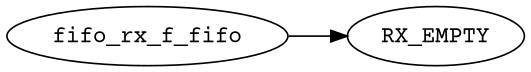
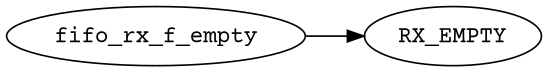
  strict digraph {
    rankdir=LR
    fontname="Courier Prime"
    node [fontname="Courier Prime"]
-   fifo_rx_f_empty [complexity=2 importance=0.0147616749647 rank=0.00738083748236 label=fifo_rx_f_fifo]
+   fifo_rx_f_empty [complexity=2 importance=0.0147616749647 rank=0.00738083748236]
    RX_EMPTY [complexity=0 importance=0.00752009891545 rank=0.0]
    fifo_rx_f_empty -> RX_EMPTY [fontname="Courier Prime"]
  }
